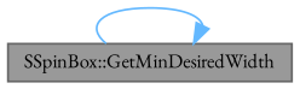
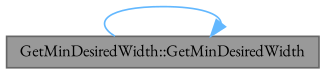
  digraph {
    rankdir=LR
    fontname="EB Garamond"
-   n1 [color=gray40 fillcolor=grey60 fontcolor=black fontname="EB Garamond" fontsize=10 height=0.2 label="SSpinBox::GetMinDesiredWidth" shape=box style=filled width=0.4]
+   n1 [color=gray40 fillcolor=grey60 fontcolor=black fontname="EB Garamond" fontsize=10 height=0.2 label="GetMinDesiredWidth::GetMinDesiredWidth" shape=box style=filled width=0.4]
    n1 -> n1 [color=steelblue1 fontname="EB Garamond" fontsize=10 labelfontname=Helvetica labelfontsize=10 style=solid]
  }
